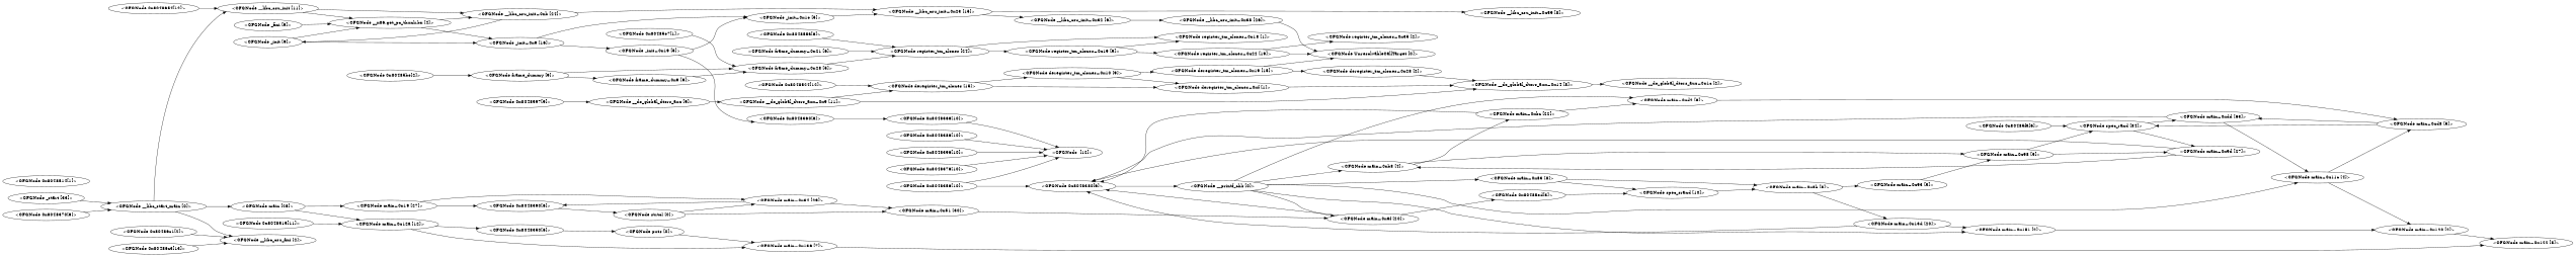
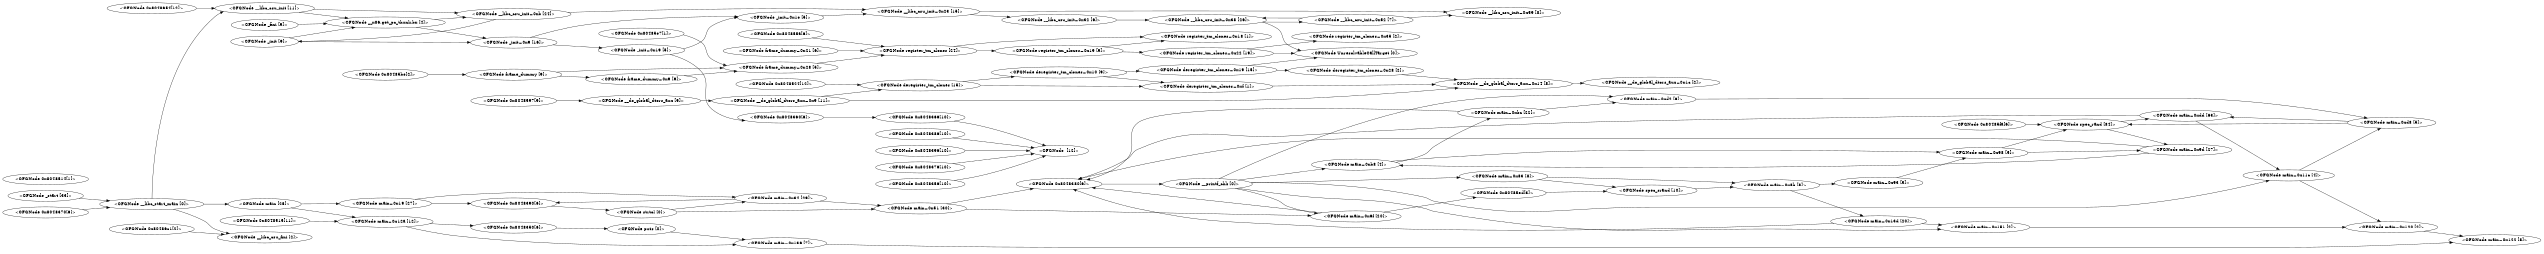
  strict digraph {
    rankdir=LR
    edge [ins_addr=None jumpkind=Ijk_Boring stmt_idx=-2]
    "<CFGNode _init [9]>"
    "<CFGNode __x86.get_pc_thunk.bx [4]>"
    "<CFGNode _init+0x9 [16]>"
    "<CFGNode __libc_csu_init+0xb [24]>"
    "<CFGNode _init+0x1e [5]>"
    "<CFGNode _init+0x19 [5]>"
    "<CFGNode __libc_csu_init+0x23 [15]>"
    "<CFGNode 0x8048360[6]>"
    "<CFGNode main [25]>"
    "<CFGNode main+0x12a [12]>"
    "<CFGNode main+0x19 [27]>"
    "<CFGNode 0x8048350[6]>"
    "<CFGNode main+0x136 [7]>"
    "<CFGNode 0x8048390[6]>"
    "<CFGNode main+0x34 [29]>"
    "<CFGNode puts [0]>"
    "<CFGNode main+0x122 [8]>"
    "<CFGNode strtol [0]>"
    "<CFGNode main+0x51 [30]>"
    "<CFGNode _start [33]>"
    "<CFGNode __libc_start_main [0]>"
    "<CFGNode 0x8048370[6]>"
    "<CFGNode __libc_csu_init [11]>"
    "<CFGNode __libc_csu_fini [2]>"
    "<CFGNode __libc_csu_init+0x59 [8]>"
    "<CFGNode __libc_csu_init+0x32 [6]>"
    "<CFGNode deregister_tm_clones [15]>"
    "<CFGNode deregister_tm_clones+0xf [1]>"
    "<CFGNode deregister_tm_clones+0x10 [9]>"
    "<CFGNode __do_global_dtors_aux+0x14 [8]>"
    "<CFGNode deregister_tm_clones+0x19 [15]>"
    "<CFGNode __do_global_dtors_aux+0x1c [2]>"
    "<CFGNode UnresolvableCallTarget [0]>"
    "<CFGNode deregister_tm_clones+0x28 [2]>"
    "<CFGNode register_tm_clones [24]>"
    "<CFGNode register_tm_clones+0x18 [1]>"
    "<CFGNode register_tm_clones+0x19 [9]>"
    "<CFGNode register_tm_clones+0x22 [19]>"
    "<CFGNode register_tm_clones+0x35 [2]>"
    "<CFGNode __do_global_dtors_aux [9]>"
    "<CFGNode __do_global_dtors_aux+0x9 [11]>"
    "<CFGNode frame_dummy [9]>"
    "<CFGNode frame_dummy+0x28 [5]>"
    "<CFGNode frame_dummy+0x9 [9]>"
    "<CFGNode spec_srand [10]>"
    "<CFGNode main+0x8b [8]>"
    "<CFGNode main+0x13d [20]>"
    "<CFGNode main+0x93 [5]>"
    "<CFGNode 0x8048380[6]>"
    "<CFGNode main+0x151 [2]>"
    "<CFGNode main+0x98 [5]>"
    "<CFGNode spec_rand [84]>"
    "<CFGNode main+0x9d [27]>"
    "<CFGNode main+0xdd [63]>"
    "<CFGNode main+0xb8 [4]>"
    "<CFGNode main+0x11c [4]>"
    "<CFGNode __printf_chk [0]>"
    "<CFGNode main+0xbc [22]>"
    "<CFGNode main+0xd8 [5]>"
    "<CFGNode main+0x120 [2]>"
    "<CFGNode _fini [9]>"
    "<CFGNode main+0x6f [20]>"
    "<CFGNode frame_dummy+0x21 [6]>"
    "<CFGNode 0x80485ed[3]>"
    "<CFGNode __libc_csu_init+0x38 [26]>"
    "<CFGNode 0x8048366[10]>"
    "<CFGNode  [12]>"
+   "<CFGNode __libc_csu_init+0x52 [7]>"
    "<CFGNode main+0x83 [8]>"
    "<CFGNode main+0xd2 [6]>"
    "<CFGNode 0x8048356[10]>"
    "<CFGNode 0x8048376[10]>"
    "<CFGNode 0x8048386[10]>"
    "<CFGNode 0x8048396[10]>"
    "<CFGNode 0x8048514[1]>"
    "<CFGNode 0x8048515[11]>"
    "<CFGNode 0x8048524[12]>"
    "<CFGNode 0x804855a[6]>"
    "<CFGNode 0x8048597[9]>"
    "<CFGNode 0x80485be[2]>"
    "<CFGNode 0x80485fa[6]>"
    "<CFGNode 0x8048654[12]>"
    "<CFGNode 0x80486c1[2]>"
-   "<CFGNode 0x80486c3[13]>"
    "<CFGNode 0x80485e7[1]>"
    "<CFGNode _init [9]>" -> "<CFGNode __x86.get_pc_thunk.bx [4]>" [ins_addr=134513432 jumpkind=Ijk_Call]
    "<CFGNode _init [9]>" -> "<CFGNode _init+0x9 [16]>" [ins_addr=134513432 jumpkind=Ijk_FakeRet]
    "<CFGNode __x86.get_pc_thunk.bx [4]>" -> "<CFGNode _init+0x9 [16]>" [ins_addr=134513955 jumpkind=Ijk_Ret]
    "<CFGNode __x86.get_pc_thunk.bx [4]>" -> "<CFGNode __libc_csu_init+0xb [24]>" [ins_addr=134513955 jumpkind=Ijk_Ret]
    "<CFGNode _init+0x9 [16]>" -> "<CFGNode _init+0x1e [5]>" [ins_addr=134513451 stmt_idx=28]
    "<CFGNode _init+0x9 [16]>" -> "<CFGNode _init+0x19 [5]>" [ins_addr=134513451]
    "<CFGNode __libc_csu_init+0xb [24]>" -> "<CFGNode _init [9]>" [ins_addr=134514302 jumpkind=Ijk_Call]
    "<CFGNode __libc_csu_init+0xb [24]>" -> "<CFGNode __libc_csu_init+0x23 [15]>" [ins_addr=134514302 jumpkind=Ijk_FakeRet]
    "<CFGNode _init+0x1e [5]>" -> "<CFGNode __libc_csu_init+0x23 [15]>" [ins_addr=134513462 jumpkind=Ijk_Ret]
    "<CFGNode _init+0x19 [5]>" -> "<CFGNode _init+0x1e [5]>" [ins_addr=134513453 jumpkind=Ijk_FakeRet]
    "<CFGNode _init+0x19 [5]>" -> "<CFGNode 0x8048360[6]>" [ins_addr=134513453 jumpkind=Ijk_Call]
    "<CFGNode __libc_csu_init+0x23 [15]>" -> "<CFGNode __libc_csu_init+0x59 [8]>" [ins_addr=134514320 stmt_idx=38]
    "<CFGNode __libc_csu_init+0x23 [15]>" -> "<CFGNode __libc_csu_init+0x32 [6]>" [ins_addr=134514320]
    "<CFGNode 0x8048360[6]>" -> "<CFGNode 0x8048366[10]>" [ins_addr=134513504]
    "<CFGNode main [25]>" -> "<CFGNode main+0x12a [12]>" [ins_addr=134513587 stmt_idx=71]
    "<CFGNode main [25]>" -> "<CFGNode main+0x19 [27]>" [ins_addr=134513587]
    "<CFGNode main+0x12a [12]>" -> "<CFGNode 0x8048350[6]>" [ins_addr=134513873 jumpkind=Ijk_Call]
    "<CFGNode main+0x12a [12]>" -> "<CFGNode main+0x136 [7]>" [ins_addr=134513873 jumpkind=Ijk_FakeRet]
    "<CFGNode main+0x19 [27]>" -> "<CFGNode 0x8048390[6]>" [ins_addr=134513615 jumpkind=Ijk_Call]
    "<CFGNode main+0x19 [27]>" -> "<CFGNode main+0x34 [29]>" [ins_addr=134513615 jumpkind=Ijk_FakeRet]
    "<CFGNode 0x8048350[6]>" -> "<CFGNode puts [0]>" [ins_addr=134513488]
    "<CFGNode main+0x136 [7]>" -> "<CFGNode main+0x122 [8]>" [ins_addr=134513883]
    "<CFGNode 0x8048390[6]>" -> "<CFGNode strtol [0]>" [ins_addr=134513552]
    "<CFGNode main+0x34 [29]>" -> "<CFGNode 0x8048390[6]>" [ins_addr=134513644 jumpkind=Ijk_Call]
    "<CFGNode main+0x34 [29]>" -> "<CFGNode main+0x51 [30]>" [ins_addr=134513644 jumpkind=Ijk_FakeRet]
    "<CFGNode puts [0]>" -> "<CFGNode main+0x136 [7]>" [jumpkind=Ijk_Ret]
    "<CFGNode strtol [0]>" -> "<CFGNode main+0x34 [29]>" [jumpkind=Ijk_Ret]
    "<CFGNode strtol [0]>" -> "<CFGNode main+0x51 [30]>" [jumpkind=Ijk_Ret]
-   "<CFGNode 0x8048356[10]>" -> "<CFGNode 0x8048380[6]>" [ins_addr=134513674 jumpkind=Ijk_Call]
+   "<CFGNode main+0x51 [30]>" -> "<CFGNode 0x8048380[6]>" [ins_addr=134513674 jumpkind=Ijk_Call]
    "<CFGNode main+0x51 [30]>" -> "<CFGNode main+0x6f [20]>" [ins_addr=134513674 jumpkind=Ijk_FakeRet]
    "<CFGNode _start [33]>" -> "<CFGNode __libc_start_main [0]>" [ins_addr=134513935 jumpkind=Ijk_Call]
    "<CFGNode __libc_start_main [0]>" -> "<CFGNode main [25]>" [jumpkind=Ijk_Call stmt_idx=None]
    "<CFGNode __libc_start_main [0]>" -> "<CFGNode __libc_csu_init [11]>" [jumpkind=Ijk_Call stmt_idx=None]
    "<CFGNode __libc_start_main [0]>" -> "<CFGNode __libc_csu_fini [2]>" [jumpkind=Ijk_Call stmt_idx=None]
    "<CFGNode 0x8048370[6]>" -> "<CFGNode __libc_start_main [0]>" [ins_addr=134513520]
    "<CFGNode __libc_csu_init [11]>" -> "<CFGNode __x86.get_pc_thunk.bx [4]>" [ins_addr=134514278 jumpkind=Ijk_Call]
    "<CFGNode __libc_csu_init [11]>" -> "<CFGNode __libc_csu_init+0xb [24]>" [ins_addr=134514278 jumpkind=Ijk_FakeRet]
    "<CFGNode __libc_csu_init+0x32 [6]>" -> "<CFGNode __libc_csu_init+0x38 [26]>" [ins_addr=134514322 stmt_idx=""]
    "<CFGNode deregister_tm_clones [15]>" -> "<CFGNode deregister_tm_clones+0xf [1]>" [ins_addr=134513981 stmt_idx=25]
    "<CFGNode deregister_tm_clones [15]>" -> "<CFGNode deregister_tm_clones+0x10 [9]>" [ins_addr=134513981]
    "<CFGNode deregister_tm_clones+0xf [1]>" -> "<CFGNode __do_global_dtors_aux+0x14 [8]>" [ins_addr=134513983 jumpkind=Ijk_Ret]
    "<CFGNode deregister_tm_clones+0x10 [9]>" -> "<CFGNode deregister_tm_clones+0xf [1]>" [ins_addr=134513991 stmt_idx=16]
    "<CFGNode deregister_tm_clones+0x10 [9]>" -> "<CFGNode deregister_tm_clones+0x19 [15]>" [ins_addr=134513991]
    "<CFGNode __do_global_dtors_aux+0x14 [8]>" -> "<CFGNode __do_global_dtors_aux+0x1c [2]>" [ins_addr=134514107 stmt_idx=""]
    "<CFGNode deregister_tm_clones+0x19 [15]>" -> "<CFGNode UnresolvableCallTarget [0]>" [ins_addr=134514006 jumpkind=Ijk_Call]
    "<CFGNode deregister_tm_clones+0x19 [15]>" -> "<CFGNode deregister_tm_clones+0x28 [2]>" [ins_addr=134514006 jumpkind=Ijk_FakeRet]
    "<CFGNode deregister_tm_clones+0x28 [2]>" -> "<CFGNode __do_global_dtors_aux+0x14 [8]>" [ins_addr=134514009 jumpkind=Ijk_Ret]
    "<CFGNode register_tm_clones [24]>" -> "<CFGNode register_tm_clones+0x18 [1]>" [ins_addr=134514038 stmt_idx=61]
    "<CFGNode register_tm_clones [24]>" -> "<CFGNode register_tm_clones+0x19 [9]>" [ins_addr=134514038]
    "<CFGNode register_tm_clones+0x19 [9]>" -> "<CFGNode register_tm_clones+0x18 [1]>" [ins_addr=134514048 stmt_idx=16]
    "<CFGNode register_tm_clones+0x19 [9]>" -> "<CFGNode register_tm_clones+0x22 [19]>" [ins_addr=134514048]
    "<CFGNode register_tm_clones+0x22 [19]>" -> "<CFGNode UnresolvableCallTarget [0]>" [ins_addr=134514067 jumpkind=Ijk_Call]
    "<CFGNode register_tm_clones+0x22 [19]>" -> "<CFGNode register_tm_clones+0x35 [2]>" [ins_addr=134514067 jumpkind=Ijk_FakeRet]
    "<CFGNode __do_global_dtors_aux [9]>" -> "<CFGNode __do_global_dtors_aux+0x9 [11]>" [ins_addr=134514087 stmt_idx=17]
    "<CFGNode __do_global_dtors_aux+0x9 [11]>" -> "<CFGNode deregister_tm_clones [15]>" [ins_addr=134514095 jumpkind=Ijk_Call]
    "<CFGNode __do_global_dtors_aux+0x9 [11]>" -> "<CFGNode __do_global_dtors_aux+0x14 [8]>" [ins_addr=134514095 jumpkind=Ijk_FakeRet]
    "<CFGNode frame_dummy [9]>" -> "<CFGNode frame_dummy+0x28 [5]>" [ins_addr=134514119 stmt_idx=17]
    "<CFGNode frame_dummy [9]>" -> "<CFGNode frame_dummy+0x9 [9]>" [ins_addr=134514119]
    "<CFGNode frame_dummy+0x28 [5]>" -> "<CFGNode register_tm_clones [24]>" [ins_addr=134514152]
    "<CFGNode frame_dummy+0x9 [9]>" -> "<CFGNode frame_dummy+0x28 [5]>" [ins_addr=134514128 stmt_idx=16]
    "<CFGNode spec_srand [10]>" -> "<CFGNode main+0x8b [8]>" [ins_addr=134514169 jumpkind=Ijk_Ret]
    "<CFGNode main+0x8b [8]>" -> "<CFGNode main+0x13d [20]>" [ins_addr=134513709 stmt_idx=13]
    "<CFGNode main+0x8b [8]>" -> "<CFGNode main+0x93 [5]>" [ins_addr=134513709]
    "<CFGNode main+0x13d [20]>" -> "<CFGNode 0x8048380[6]>" [ins_addr=134513900 jumpkind=Ijk_Call]
    "<CFGNode main+0x13d [20]>" -> "<CFGNode main+0x151 [2]>" [ins_addr=134513900 jumpkind=Ijk_FakeRet]
    "<CFGNode main+0x93 [5]>" -> "<CFGNode main+0x98 [5]>" [ins_addr=134513717 stmt_idx=""]
    "<CFGNode 0x8048380[6]>" -> "<CFGNode __printf_chk [0]>" [ins_addr=134513536]
    "<CFGNode main+0x151 [2]>" -> "<CFGNode main+0x120 [2]>" [ins_addr=134513905]
    "<CFGNode main+0x98 [5]>" -> "<CFGNode spec_rand [84]>" [ins_addr=134513720 jumpkind=Ijk_Call]
    "<CFGNode main+0x98 [5]>" -> "<CFGNode main+0x9d [27]>" [ins_addr=134513720 jumpkind=Ijk_FakeRet]
    "<CFGNode spec_rand [84]>" -> "<CFGNode main+0x9d [27]>" [ins_addr=134514259 jumpkind=Ijk_Ret]
    "<CFGNode spec_rand [84]>" -> "<CFGNode main+0xdd [63]>" [ins_addr=134514259 jumpkind=Ijk_Ret]
    "<CFGNode main+0x9d [27]>" -> "<CFGNode 0x8048380[6]>" [ins_addr=134513747 jumpkind=Ijk_Call]
    "<CFGNode main+0x9d [27]>" -> "<CFGNode main+0xb8 [4]>" [ins_addr=134513747 jumpkind=Ijk_FakeRet]
    "<CFGNode main+0xdd [63]>" -> "<CFGNode 0x8048380[6]>" [ins_addr=134513847 jumpkind=Ijk_Call]
    "<CFGNode main+0xdd [63]>" -> "<CFGNode main+0x11c [4]>" [ins_addr=134513847 jumpkind=Ijk_FakeRet]
    "<CFGNode main+0xb8 [4]>" -> "<CFGNode main+0x98 [5]>" [ins_addr=134513754]
    "<CFGNode main+0xb8 [4]>" -> "<CFGNode main+0xbc [22]>" [ins_addr=134513754 stmt_idx=14]
    "<CFGNode main+0x11c [4]>" -> "<CFGNode main+0xd8 [5]>" [ins_addr=134513854]
    "<CFGNode main+0x11c [4]>" -> "<CFGNode main+0x120 [2]>" [ins_addr=134513854 stmt_idx=14]
    "<CFGNode __printf_chk [0]>" -> "<CFGNode main+0x151 [2]>" [jumpkind=Ijk_Ret]
    "<CFGNode __printf_chk [0]>" -> "<CFGNode main+0xb8 [4]>" [jumpkind=Ijk_Ret]
    "<CFGNode __printf_chk [0]>" -> "<CFGNode main+0x11c [4]>" [jumpkind=Ijk_Ret]
    "<CFGNode __printf_chk [0]>" -> "<CFGNode main+0x6f [20]>" [jumpkind=Ijk_Ret]
    "<CFGNode __printf_chk [0]>" -> "<CFGNode main+0x83 [8]>" [jumpkind=Ijk_Ret]
    "<CFGNode __printf_chk [0]>" -> "<CFGNode main+0xd2 [6]>" [jumpkind=Ijk_Ret]
    "<CFGNode main+0xbc [22]>" -> "<CFGNode 0x8048380[6]>" [ins_addr=134513773 jumpkind=Ijk_Call]
    "<CFGNode main+0xbc [22]>" -> "<CFGNode main+0xd2 [6]>" [ins_addr=134513773 jumpkind=Ijk_FakeRet]
    "<CFGNode main+0xd8 [5]>" -> "<CFGNode spec_rand [84]>" [ins_addr=134513784 jumpkind=Ijk_Call]
    "<CFGNode main+0xd8 [5]>" -> "<CFGNode main+0xdd [63]>" [ins_addr=134513784 jumpkind=Ijk_FakeRet]
    "<CFGNode main+0x120 [2]>" -> "<CFGNode main+0x122 [8]>" [ins_addr=134513856 stmt_idx=""]
    "<CFGNode _fini [9]>" -> "<CFGNode __x86.get_pc_thunk.bx [4]>" [ins_addr=134514392 jumpkind=Ijk_Call]
    "<CFGNode main+0x6f [20]>" -> "<CFGNode 0x8048380[6]>" [ins_addr=134513694 jumpkind=Ijk_Call]
    "<CFGNode main+0x6f [20]>" -> "<CFGNode 0x80485ed[3]>" [ins_addr=134513694 jumpkind=Ijk_FakeRet]
    "<CFGNode frame_dummy+0x21 [6]>" -> "<CFGNode register_tm_clones [24]>" [ins_addr=134514146]
    "<CFGNode 0x80485ed[3]>" -> "<CFGNode spec_srand [10]>" [ins_addr=134514159]
    "<CFGNode __libc_csu_init+0x38 [26]>" -> "<CFGNode UnresolvableCallTarget [0]>" [ins_addr=134514347 jumpkind=Ijk_Call]
+   "<CFGNode __libc_csu_init+0x38 [26]>" -> "<CFGNode __libc_csu_init+0x52 [7]>" [ins_addr=134514347 jumpkind=Ijk_FakeRet]
    "<CFGNode 0x8048366[10]>" -> "<CFGNode  [12]>" [ins_addr=134513515]
+   "<CFGNode __libc_csu_init+0x52 [7]>" -> "<CFGNode __libc_csu_init+0x59 [8]>" [ins_addr=134514359 stmt_idx=23]
+   "<CFGNode __libc_csu_init+0x52 [7]>" -> "<CFGNode __libc_csu_init+0x38 [26]>" [ins_addr=134514359]
    "<CFGNode main+0x83 [8]>" -> "<CFGNode spec_srand [10]>" [ins_addr=134513702 jumpkind=Ijk_Call]
    "<CFGNode main+0x83 [8]>" -> "<CFGNode main+0x8b [8]>" [ins_addr=134513702 jumpkind=Ijk_FakeRet]
    "<CFGNode main+0xd2 [6]>" -> "<CFGNode main+0xd8 [5]>" [ins_addr=134513778 stmt_idx=""]
    "<CFGNode 0x8048356[10]>" -> "<CFGNode  [12]>" [ins_addr=134513499]
    "<CFGNode 0x8048376[10]>" -> "<CFGNode  [12]>" [ins_addr=134513531]
    "<CFGNode 0x8048386[10]>" -> "<CFGNode  [12]>" [ins_addr=134513547]
    "<CFGNode 0x8048396[10]>" -> "<CFGNode  [12]>" [ins_addr=134513563]
    "<CFGNode 0x8048515[11]>" -> "<CFGNode main+0x12a [12]>" [ins_addr=134513951]
    "<CFGNode 0x8048524[12]>" -> "<CFGNode deregister_tm_clones [15]>" [ins_addr=134513966]
    "<CFGNode 0x804855a[6]>" -> "<CFGNode register_tm_clones [24]>" [ins_addr=134514010]
    "<CFGNode 0x8048597[9]>" -> "<CFGNode __do_global_dtors_aux [9]>" [ins_addr=134514073]
    "<CFGNode 0x80485be[2]>" -> "<CFGNode frame_dummy [9]>" [ins_addr=134514110]
    "<CFGNode 0x80485fa[6]>" -> "<CFGNode spec_rand [84]>" [ins_addr=134514170]
    "<CFGNode 0x8048654[12]>" -> "<CFGNode __libc_csu_init [11]>" [ins_addr=134514270]
    "<CFGNode 0x80486c1[2]>" -> "<CFGNode __libc_csu_fini [2]>" [ins_addr=134514369]
-   "<CFGNode 0x80486c3[13]>" -> "<CFGNode __libc_csu_fini [2]>" [ins_addr=134514383]
    "<CFGNode 0x80485e7[1]>" -> "<CFGNode frame_dummy+0x28 [5]>" [ins_addr=134514151 stmt_idx=""]
  }
